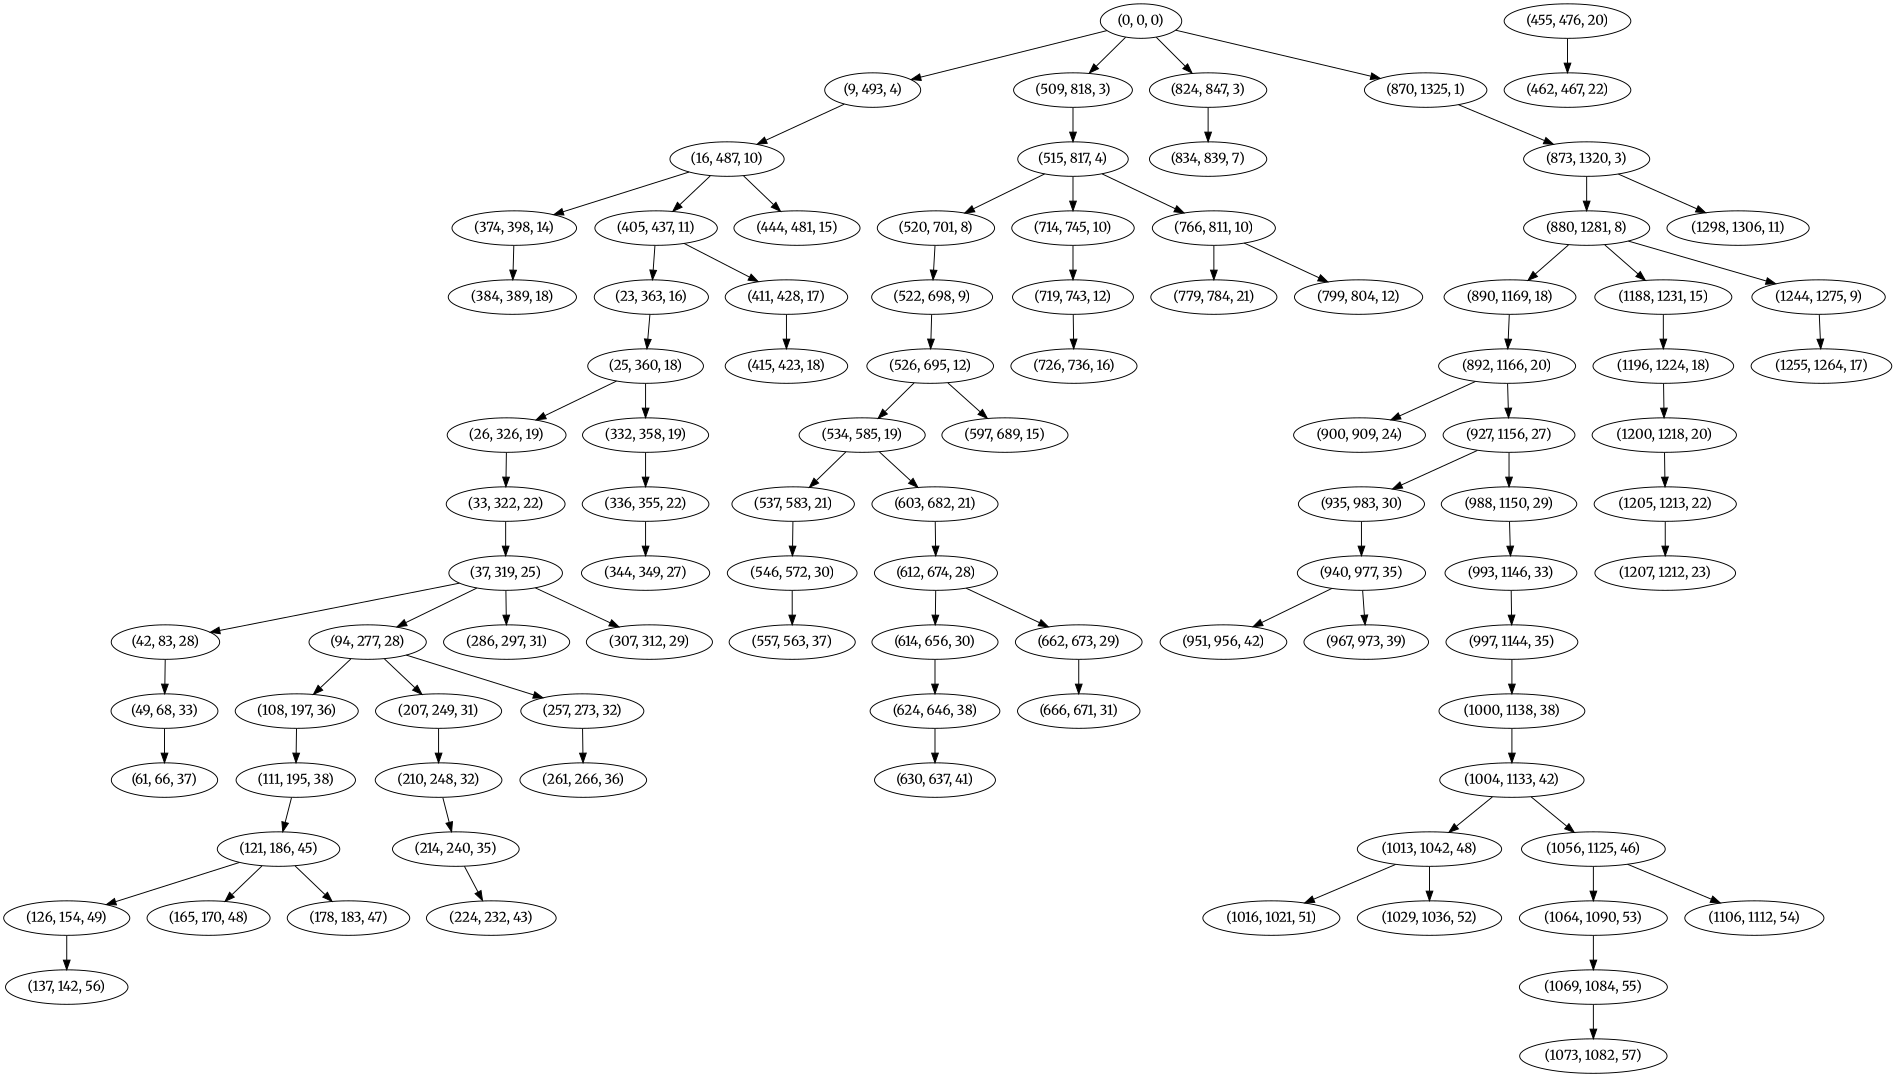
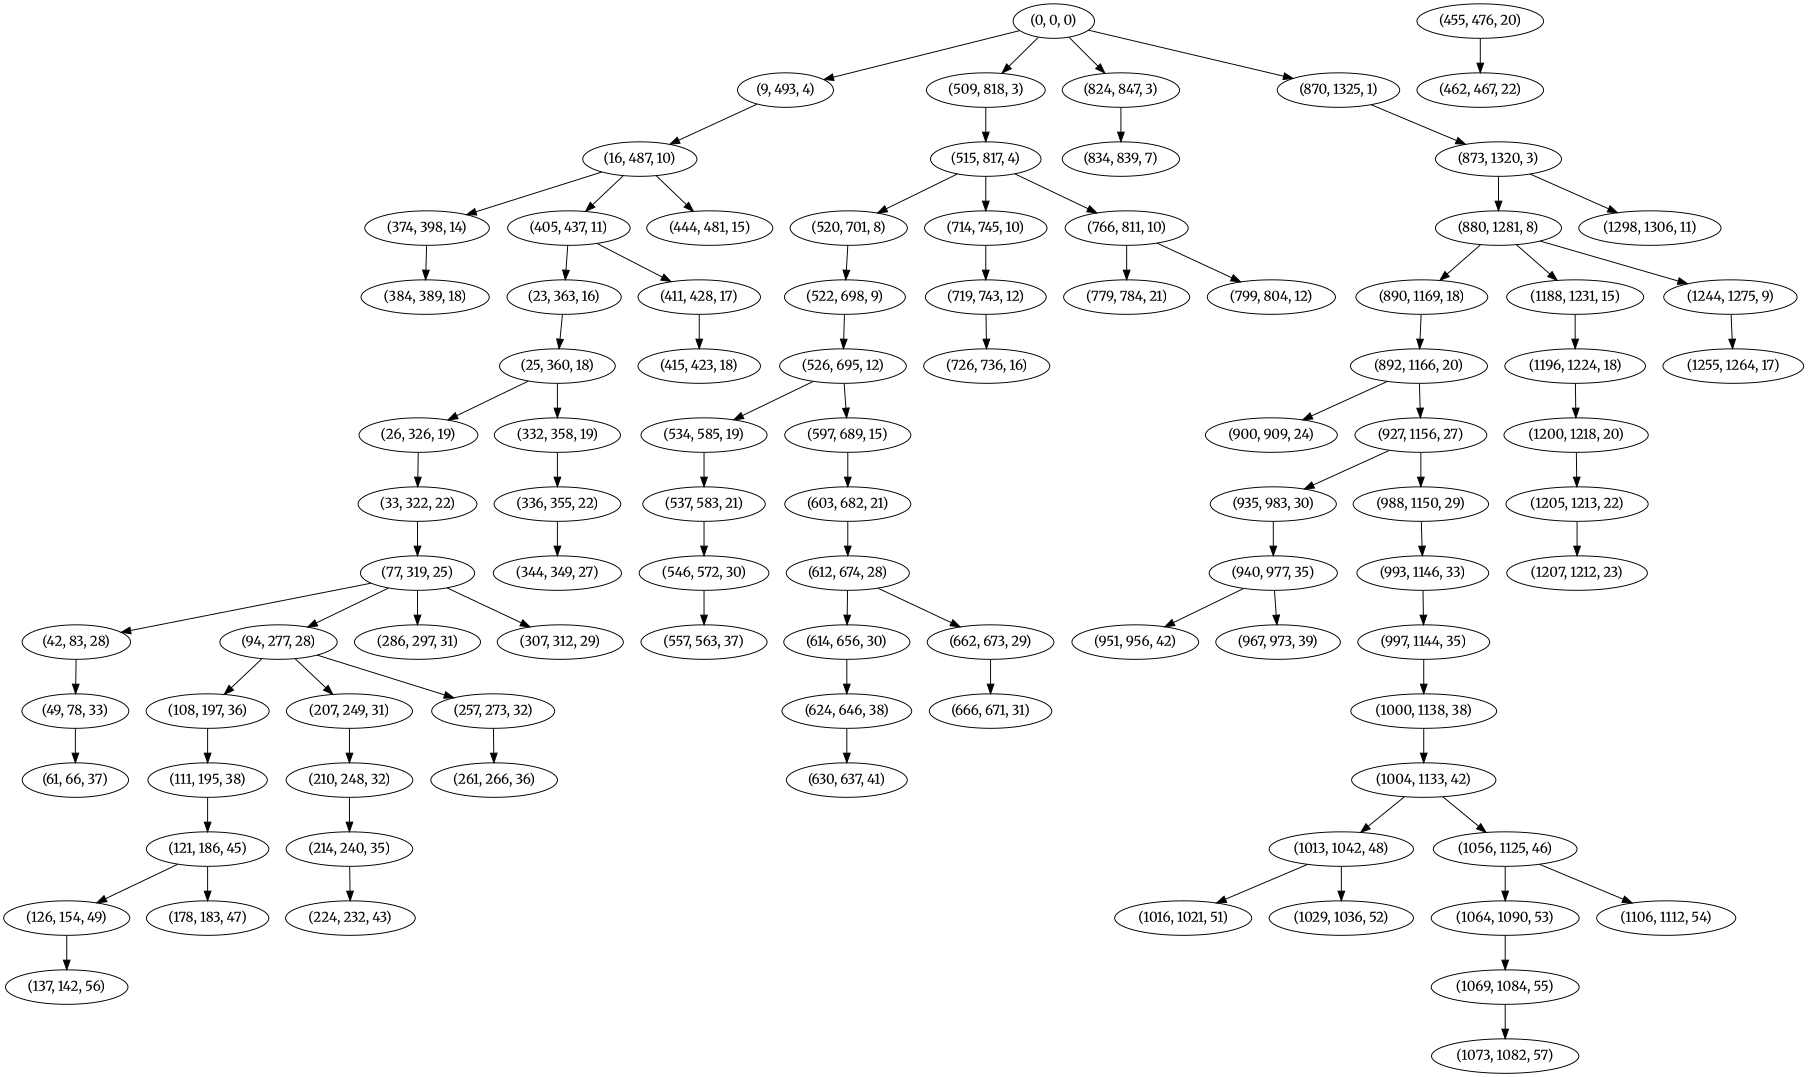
  digraph {
    fontname=Merriweather
    node [fontname=Merriweather]
    edge [fontname=Merriweather]
    "(0, 0, 0)"
    "(9, 493, 4)"
    "(509, 818, 3)"
    "(824, 847, 3)"
    "(870, 1325, 1)"
    "(16, 487, 10)"
    "(515, 817, 4)"
    "(834, 839, 7)"
    "(873, 1320, 3)"
    "(374, 398, 14)"
    "(405, 437, 11)"
    "(444, 481, 15)"
    "(23, 363, 16)"
    "(25, 360, 18)"
    "(384, 389, 18)"
    "(411, 428, 17)"
    "(26, 326, 19)"
    "(332, 358, 19)"
    "(33, 322, 22)"
    "(336, 355, 22)"
-   "(37, 319, 25)"
+   "(37, 319, 25)" [label="(77, 319, 25)"]
    "(42, 83, 28)"
    "(94, 277, 28)"
    "(286, 297, 31)"
    "(307, 312, 29)"
-   "(49, 78, 33)" [label="(49, 68, 33)"]
+   "(49, 78, 33)"
    "(108, 197, 36)"
    "(207, 249, 31)"
    "(257, 273, 32)"
    "(61, 66, 37)"
    "(111, 195, 38)"
    "(210, 248, 32)"
    "(261, 266, 36)"
    "(121, 186, 45)"
    "(126, 154, 49)"
-   "(165, 170, 48)"
    "(178, 183, 47)"
    "(137, 142, 56)"
    "(214, 240, 35)"
    "(224, 232, 43)"
    "(344, 349, 27)"
    "(415, 423, 18)"
    "(455, 476, 20)"
    "(462, 467, 22)"
    "(520, 701, 8)"
    "(714, 745, 10)"
    "(766, 811, 10)"
    "(522, 698, 9)"
    "(719, 743, 12)"
    "(779, 784, 21)"
    "(799, 804, 12)"
    "(526, 695, 12)"
    "(534, 585, 19)"
    "(597, 689, 15)"
    "(537, 583, 21)"
    "(603, 682, 21)"
    "(546, 572, 30)"
    "(557, 563, 37)"
    "(612, 674, 28)"
    "(614, 656, 30)"
    "(662, 673, 29)"
    "(624, 646, 38)"
    "(666, 671, 31)"
    "(630, 637, 41)"
    "(726, 736, 16)"
    "(880, 1281, 8)"
    "(1298, 1306, 11)"
    "(890, 1169, 18)"
    "(1188, 1231, 15)"
    "(1244, 1275, 9)"
    "(892, 1166, 20)"
    "(1196, 1224, 18)"
    "(1255, 1264, 17)"
    "(900, 909, 24)"
    "(927, 1156, 27)"
    "(935, 983, 30)"
    "(988, 1150, 29)"
    "(940, 977, 35)"
    "(993, 1146, 33)"
    "(951, 956, 42)"
    "(967, 973, 39)"
    "(997, 1144, 35)"
    "(1000, 1138, 38)"
    "(1004, 1133, 42)"
    "(1013, 1042, 48)"
    "(1056, 1125, 46)"
    "(1016, 1021, 51)"
    "(1029, 1036, 52)"
    "(1064, 1090, 53)"
    "(1106, 1112, 54)"
    "(1069, 1084, 55)"
    "(1073, 1082, 57)"
    "(1200, 1218, 20)"
    "(1205, 1213, 22)"
    "(1207, 1212, 23)"
    "(0, 0, 0)" -> "(9, 493, 4)"
    "(0, 0, 0)" -> "(509, 818, 3)"
    "(0, 0, 0)" -> "(824, 847, 3)"
    "(0, 0, 0)" -> "(870, 1325, 1)"
    "(9, 493, 4)" -> "(16, 487, 10)"
    "(509, 818, 3)" -> "(515, 817, 4)"
    "(824, 847, 3)" -> "(834, 839, 7)"
    "(870, 1325, 1)" -> "(873, 1320, 3)"
    "(16, 487, 10)" -> "(374, 398, 14)"
    "(16, 487, 10)" -> "(405, 437, 11)"
    "(16, 487, 10)" -> "(444, 481, 15)"
    "(515, 817, 4)" -> "(520, 701, 8)"
    "(515, 817, 4)" -> "(714, 745, 10)"
    "(515, 817, 4)" -> "(766, 811, 10)"
    "(873, 1320, 3)" -> "(880, 1281, 8)"
    "(873, 1320, 3)" -> "(1298, 1306, 11)"
    "(374, 398, 14)" -> "(384, 389, 18)"
    "(405, 437, 11)" -> "(23, 363, 16)"
    "(405, 437, 11)" -> "(411, 428, 17)"
    "(23, 363, 16)" -> "(25, 360, 18)"
    "(25, 360, 18)" -> "(26, 326, 19)"
    "(25, 360, 18)" -> "(332, 358, 19)"
    "(411, 428, 17)" -> "(415, 423, 18)"
    "(26, 326, 19)" -> "(33, 322, 22)"
    "(332, 358, 19)" -> "(336, 355, 22)"
    "(33, 322, 22)" -> "(37, 319, 25)"
    "(336, 355, 22)" -> "(344, 349, 27)"
    "(37, 319, 25)" -> "(42, 83, 28)"
    "(37, 319, 25)" -> "(94, 277, 28)"
    "(37, 319, 25)" -> "(286, 297, 31)"
    "(37, 319, 25)" -> "(307, 312, 29)"
    "(42, 83, 28)" -> "(49, 78, 33)"
    "(94, 277, 28)" -> "(108, 197, 36)"
    "(94, 277, 28)" -> "(207, 249, 31)"
    "(94, 277, 28)" -> "(257, 273, 32)"
    "(49, 78, 33)" -> "(61, 66, 37)"
    "(108, 197, 36)" -> "(111, 195, 38)"
    "(207, 249, 31)" -> "(210, 248, 32)"
    "(257, 273, 32)" -> "(261, 266, 36)"
    "(111, 195, 38)" -> "(121, 186, 45)"
    "(210, 248, 32)" -> "(214, 240, 35)"
    "(121, 186, 45)" -> "(126, 154, 49)"
-   "(121, 186, 45)" -> "(165, 170, 48)"
    "(121, 186, 45)" -> "(178, 183, 47)"
    "(126, 154, 49)" -> "(137, 142, 56)"
    "(214, 240, 35)" -> "(224, 232, 43)"
    "(455, 476, 20)" -> "(462, 467, 22)"
    "(520, 701, 8)" -> "(522, 698, 9)"
    "(714, 745, 10)" -> "(719, 743, 12)"
    "(766, 811, 10)" -> "(779, 784, 21)"
    "(766, 811, 10)" -> "(799, 804, 12)"
    "(522, 698, 9)" -> "(526, 695, 12)"
    "(719, 743, 12)" -> "(726, 736, 16)"
    "(526, 695, 12)" -> "(534, 585, 19)"
    "(526, 695, 12)" -> "(597, 689, 15)"
    "(534, 585, 19)" -> "(537, 583, 21)"
-   "(534, 585, 19)" -> "(603, 682, 21)"
+   "(597, 689, 15)" -> "(603, 682, 21)"
    "(537, 583, 21)" -> "(546, 572, 30)"
    "(603, 682, 21)" -> "(612, 674, 28)"
    "(546, 572, 30)" -> "(557, 563, 37)"
    "(612, 674, 28)" -> "(614, 656, 30)"
    "(612, 674, 28)" -> "(662, 673, 29)"
    "(614, 656, 30)" -> "(624, 646, 38)"
    "(662, 673, 29)" -> "(666, 671, 31)"
    "(624, 646, 38)" -> "(630, 637, 41)"
    "(880, 1281, 8)" -> "(890, 1169, 18)"
    "(880, 1281, 8)" -> "(1188, 1231, 15)"
    "(880, 1281, 8)" -> "(1244, 1275, 9)"
    "(890, 1169, 18)" -> "(892, 1166, 20)"
    "(1188, 1231, 15)" -> "(1196, 1224, 18)"
    "(1244, 1275, 9)" -> "(1255, 1264, 17)"
    "(892, 1166, 20)" -> "(900, 909, 24)"
    "(892, 1166, 20)" -> "(927, 1156, 27)"
    "(1196, 1224, 18)" -> "(1200, 1218, 20)"
    "(927, 1156, 27)" -> "(935, 983, 30)"
    "(927, 1156, 27)" -> "(988, 1150, 29)"
    "(935, 983, 30)" -> "(940, 977, 35)"
    "(988, 1150, 29)" -> "(993, 1146, 33)"
    "(940, 977, 35)" -> "(951, 956, 42)"
    "(940, 977, 35)" -> "(967, 973, 39)"
    "(993, 1146, 33)" -> "(997, 1144, 35)"
    "(997, 1144, 35)" -> "(1000, 1138, 38)"
    "(1000, 1138, 38)" -> "(1004, 1133, 42)"
    "(1004, 1133, 42)" -> "(1013, 1042, 48)"
    "(1004, 1133, 42)" -> "(1056, 1125, 46)"
    "(1013, 1042, 48)" -> "(1016, 1021, 51)"
    "(1013, 1042, 48)" -> "(1029, 1036, 52)"
    "(1056, 1125, 46)" -> "(1064, 1090, 53)"
    "(1056, 1125, 46)" -> "(1106, 1112, 54)"
    "(1064, 1090, 53)" -> "(1069, 1084, 55)"
    "(1069, 1084, 55)" -> "(1073, 1082, 57)"
    "(1200, 1218, 20)" -> "(1205, 1213, 22)"
    "(1205, 1213, 22)" -> "(1207, 1212, 23)"
  }
